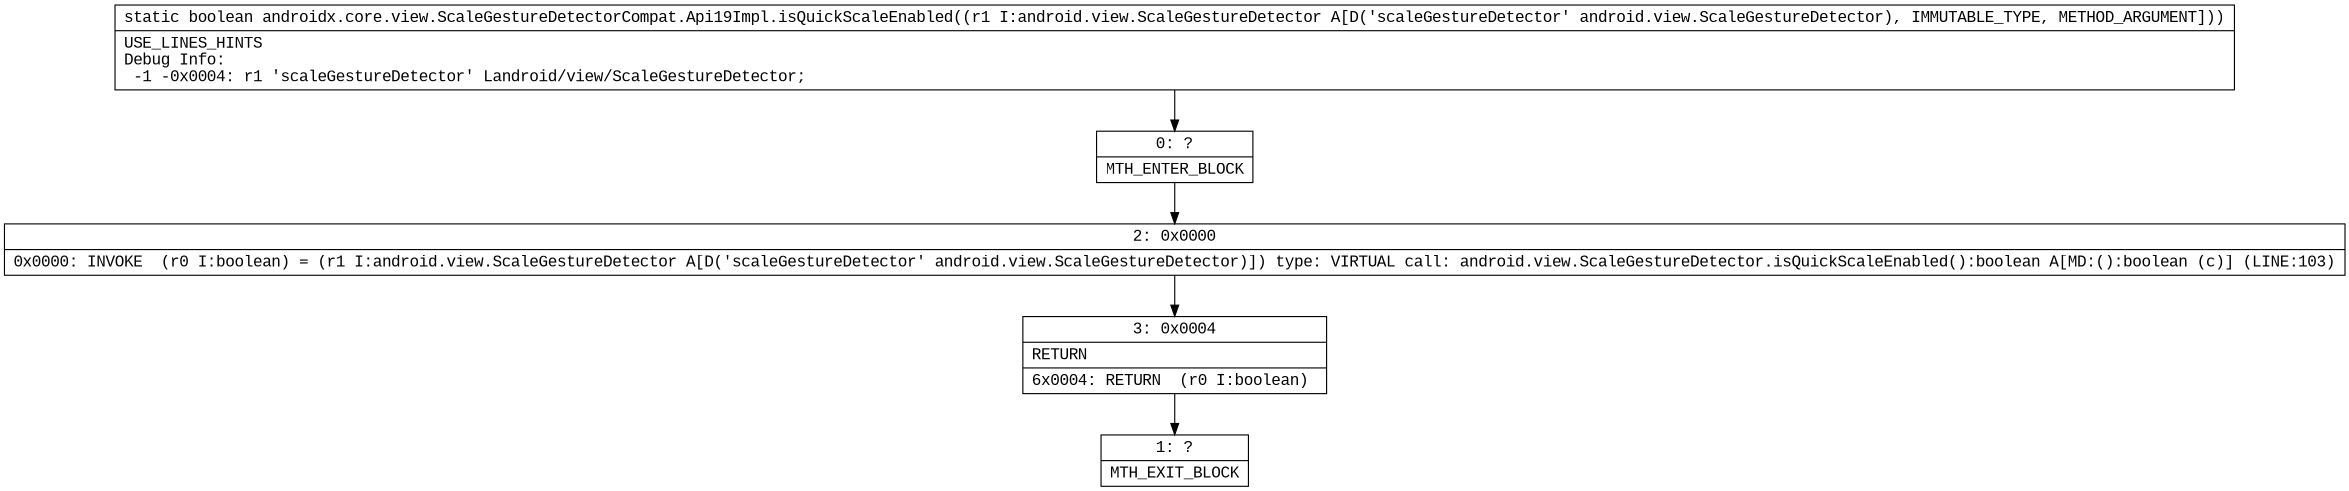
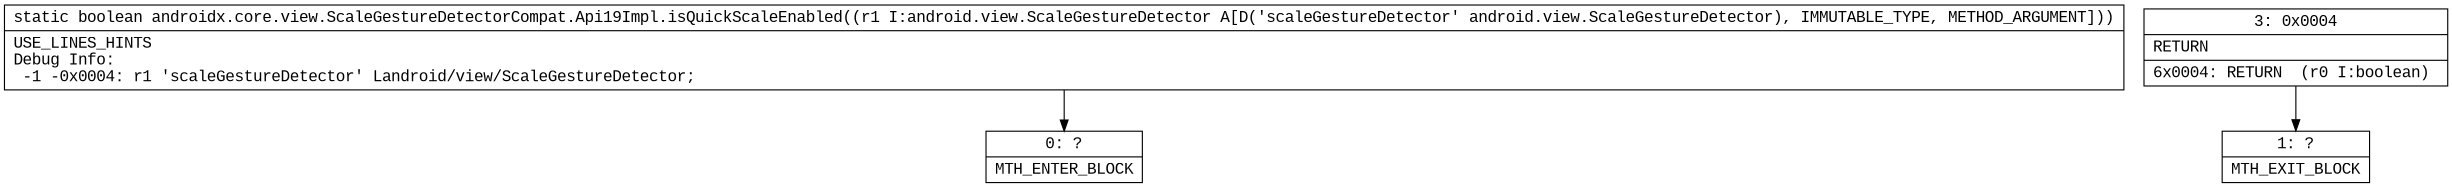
  digraph {
    fontname="Liberation Mono"
    node [fontname="Liberation Mono" shape=record]
    edge [fontname="Liberation Mono"]
    n1 [label="{0\:\ ?|MTH_ENTER_BLOCK\l}"]
-   n2 [label="{2\:\ 0x0000|0x0000: INVOKE  (r0 I:boolean) = (r1 I:android.view.ScaleGestureDetector A[D('scaleGestureDetector' android.view.ScaleGestureDetector)]) type: VIRTUAL call: android.view.ScaleGestureDetector.isQuickScaleEnabled():boolean A[MD:():boolean (c)] (LINE:103)\l}"]
    n3 [label="{3\:\ 0x0004|RETURN\l|6x0004: RETURN  (r0 I:boolean) \l}"]
    n4 [label="{1\:\ ?|MTH_EXIT_BLOCK\l}"]
    n5 [label="{static boolean androidx.core.view.ScaleGestureDetectorCompat.Api19Impl.isQuickScaleEnabled((r1 I:android.view.ScaleGestureDetector A[D('scaleGestureDetector' android.view.ScaleGestureDetector), IMMUTABLE_TYPE, METHOD_ARGUMENT]))  | USE_LINES_HINTS\lDebug Info:\l  \-1 \-0x0004: r1 'scaleGestureDetector' Landroid\/view\/ScaleGestureDetector;\l}"]
-   n1 -> n2
-   n2 -> n3
    n3 -> n4
    n5 -> n1
  }
